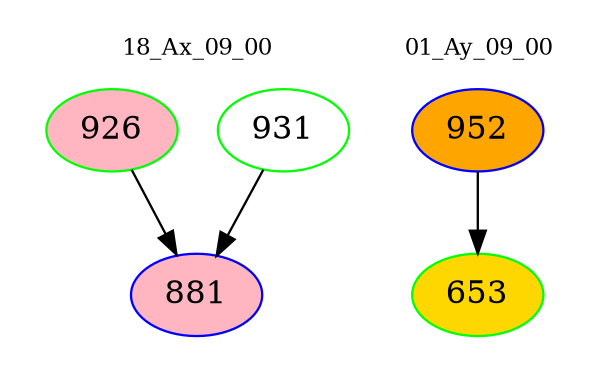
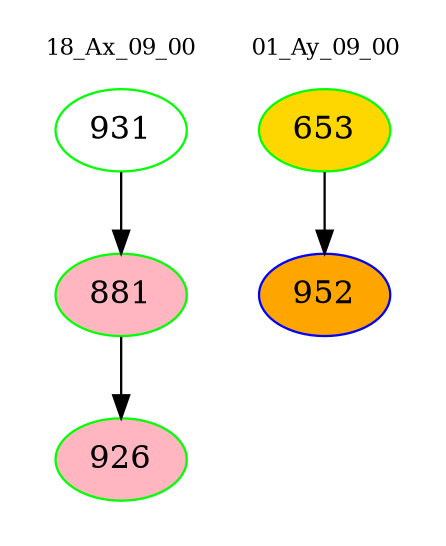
  digraph {
    node [color=green fillcolor=lightpink style=filled]
    edge [color=black]
    n1 [fillcolor=white label=931]
-   n2 [color=blue label=881]
+   n2 [label=881]
    n3 [label=926]
    n4 [color=blue fillcolor=orange label=952]
    n5 [fillcolor=gold label=653]
    subgraph cluster_1 {
      color=white
      fontsize=10
      label="18_Ax_09_00"
      n1
      n2
      n3
    }
    subgraph cluster_2 {
      color=white
      fontsize=10
      label="01_Ay_09_00"
      n4
      n5
    }
    n1 -> n2
-   n3 -> n2
-   n4 -> n5
+   n2 -> n3
+   n5 -> n4
  }
